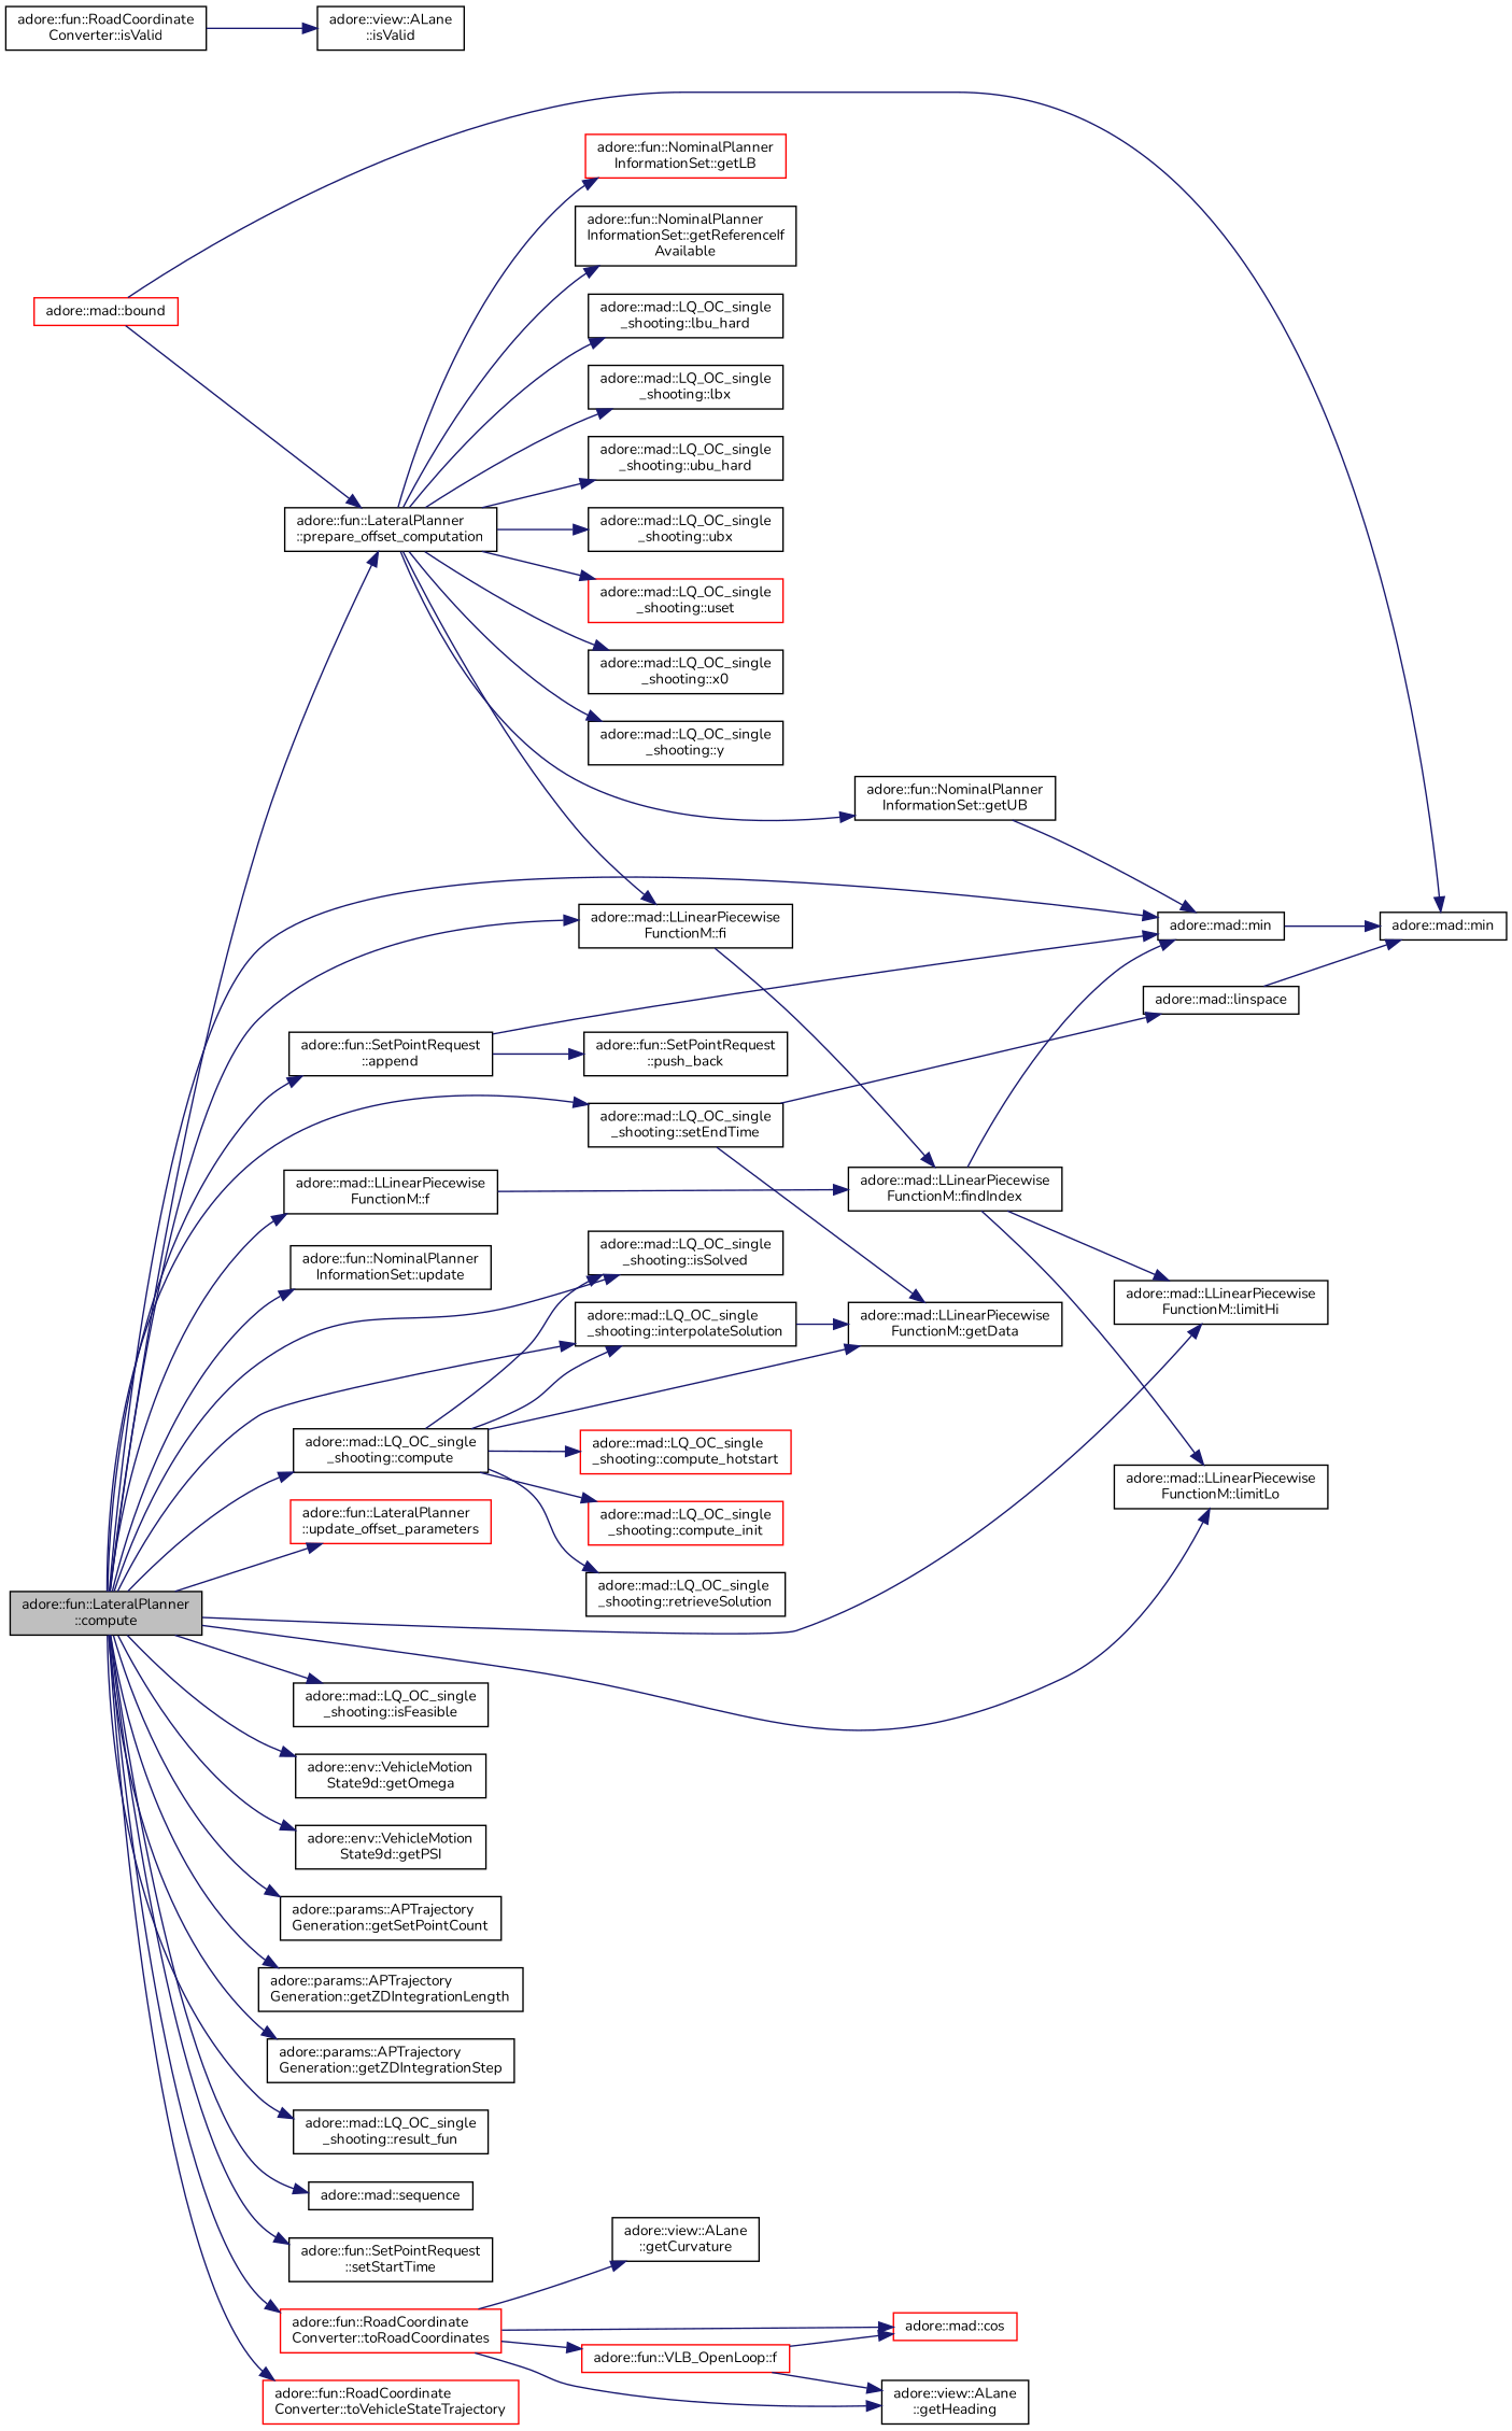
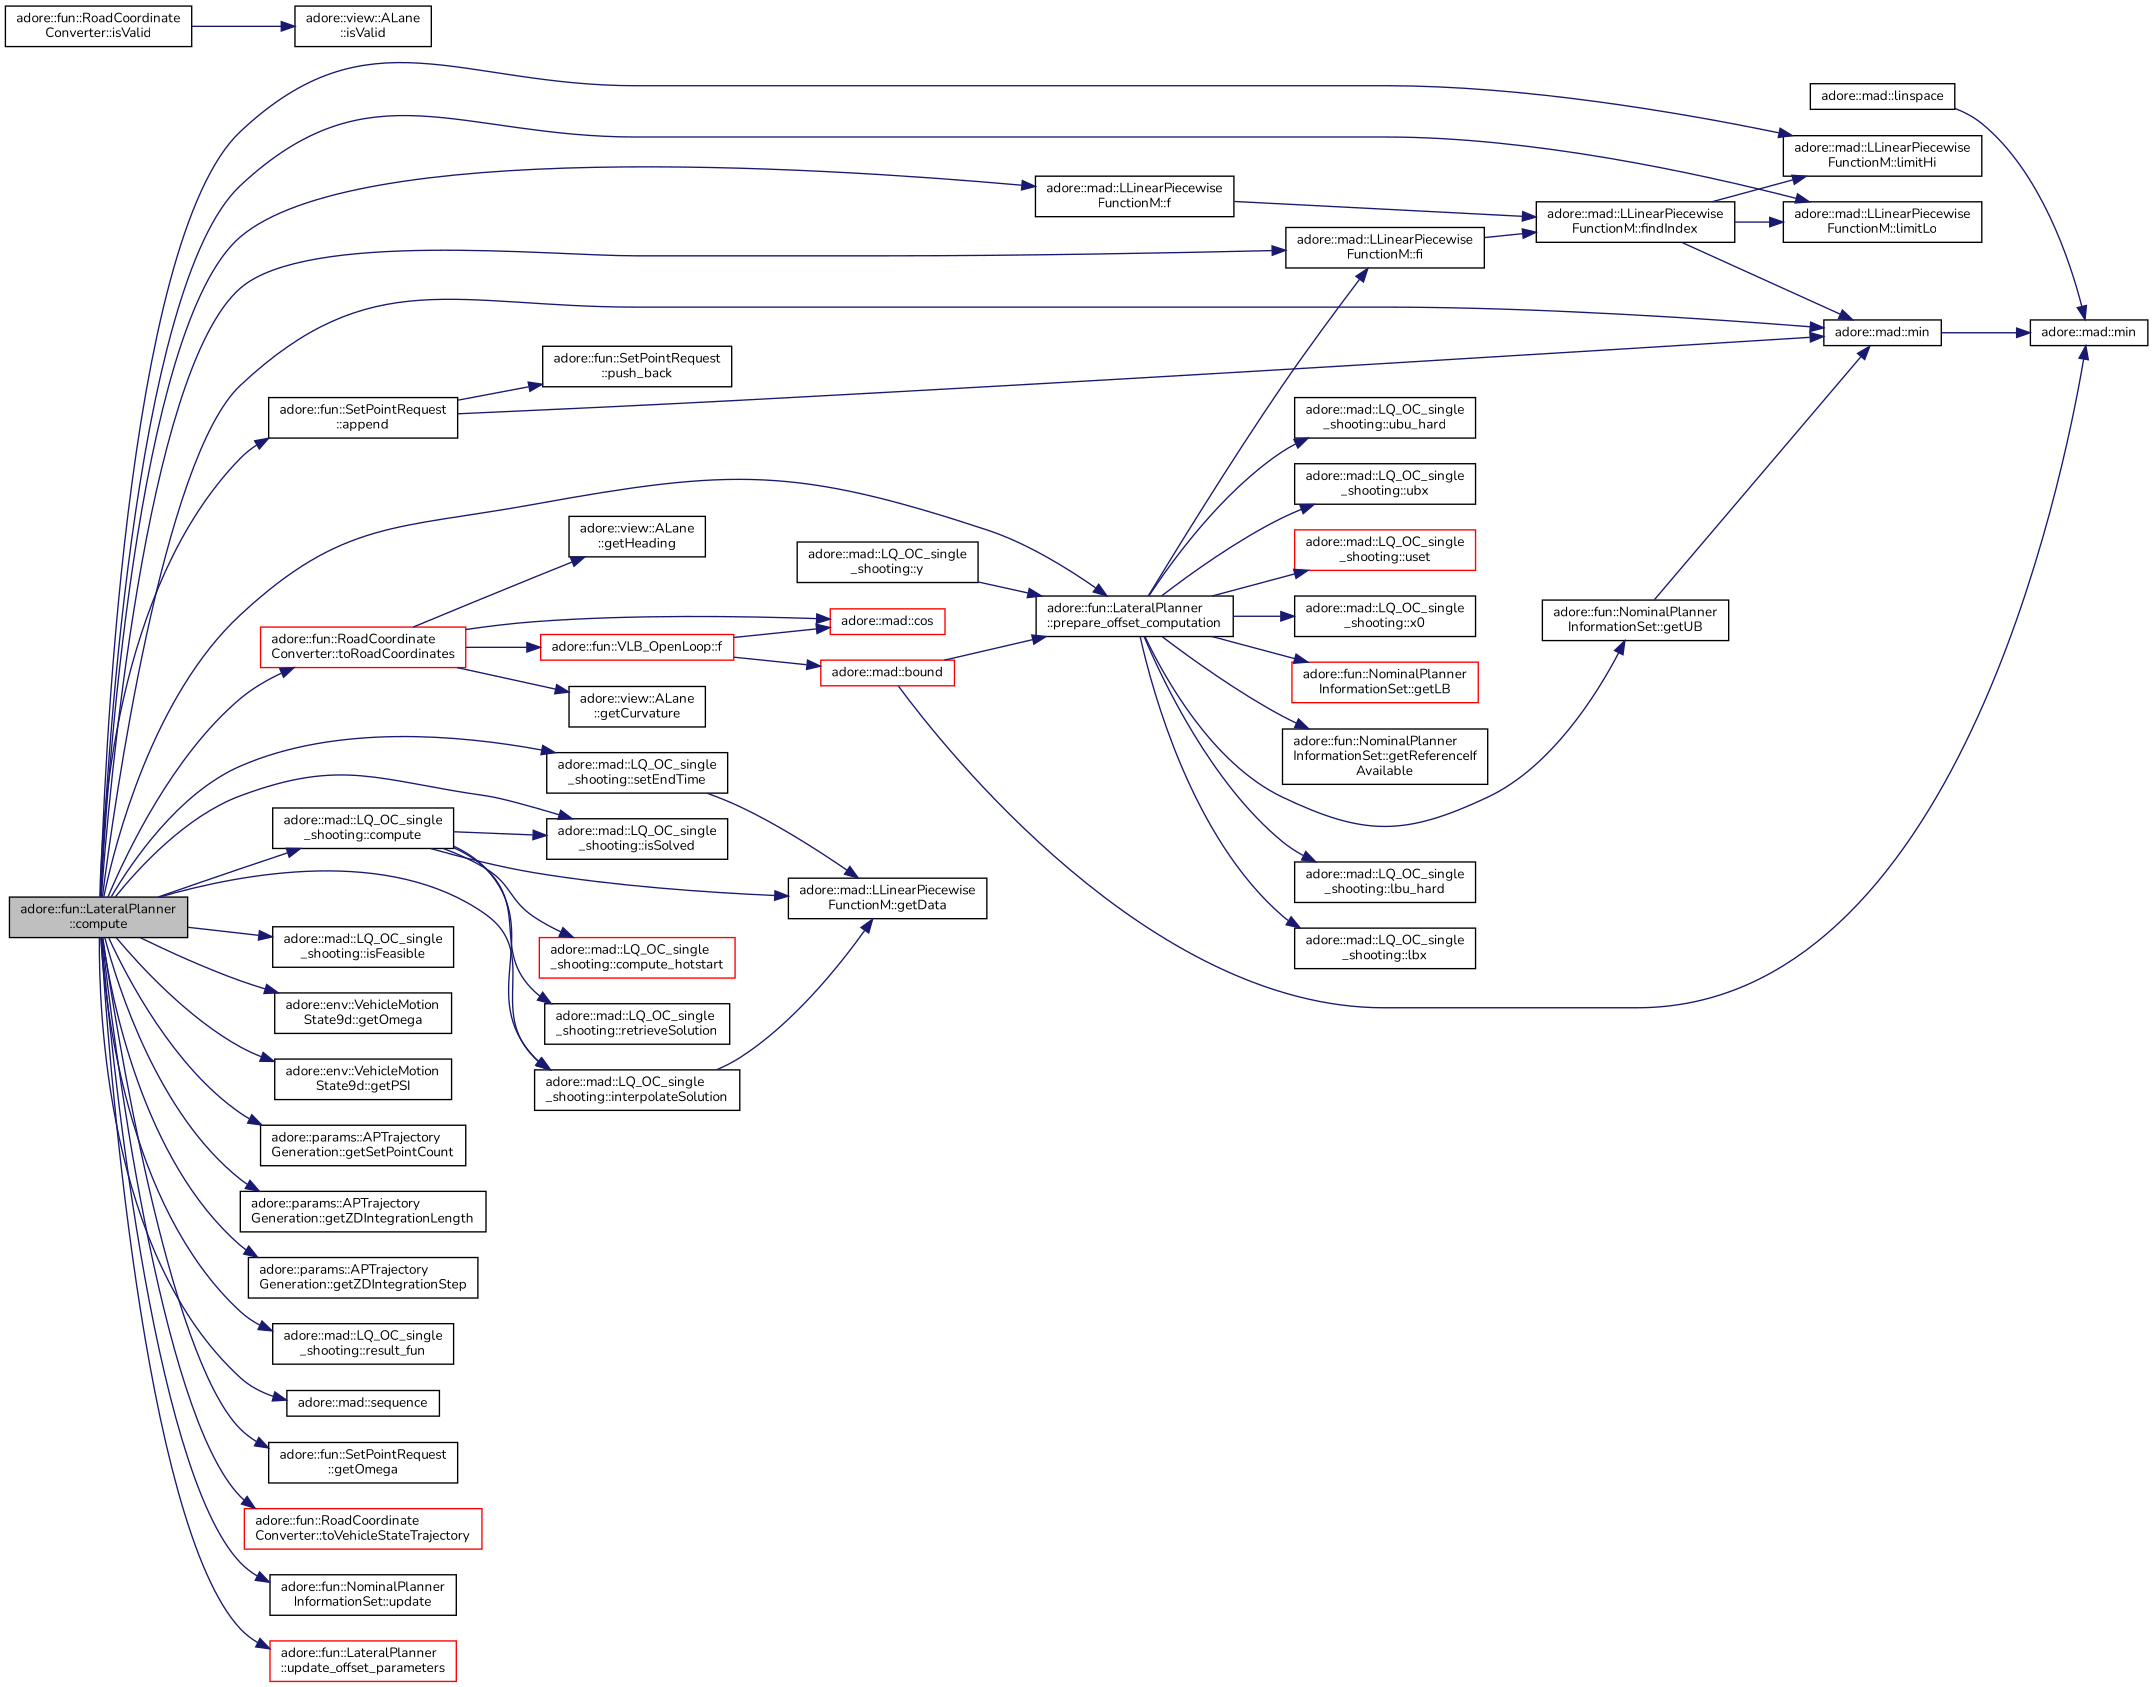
  digraph {
    fontname=Nunito
    rankdir=LR
    node [color=black fillcolor=white fontname=Nunito fontsize=10 shape=record style=filled]
    edge [color=midnightblue fontname=Nunito fontsize=10 labelfontname=Helvetica labelfontsize=10 style=solid]
    n1 [fillcolor=grey75 fontcolor=black height=0.2 label="adore::fun::LateralPlanner\l::compute" width=0.4]
    n2 [height=0.2 label="adore::fun::SetPointRequest\l::append" width=0.4]
    n3 [height=0.2 label="adore::mad::min" width=0.4]
    n4 [height=0.2 label="adore::mad::LQ_OC_single\l_shooting::compute" width=0.4]
    n5 [height=0.2 label="adore::mad::LQ_OC_single\l_shooting::isFeasible" width=0.4]
    n6 [height=0.2 label="adore::mad::LQ_OC_single\l_shooting::isSolved" width=0.4]
    n7 [height=0.2 label="adore::mad::LLinearPiecewise\lFunctionM::f" width=0.4]
    n8 [height=0.2 label="adore::mad::LLinearPiecewise\lFunctionM::limitHi" width=0.4]
    n9 [height=0.2 label="adore::mad::LLinearPiecewise\lFunctionM::limitLo" width=0.4]
    n10 [height=0.2 label="adore::mad::LLinearPiecewise\lFunctionM::fi" width=0.4]
    n11 [height=0.2 label="adore::env::VehicleMotion\lState9d::getOmega" width=0.4]
    n12 [height=0.2 label="adore::env::VehicleMotion\lState9d::getPSI" width=0.4]
    n13 [height=0.2 label="adore::params::APTrajectory\lGeneration::getSetPointCount" width=0.4]
    n14 [height=0.2 label="adore::params::APTrajectory\lGeneration::getZDIntegrationLength" width=0.4]
    n15 [height=0.2 label="adore::params::APTrajectory\lGeneration::getZDIntegrationStep" width=0.4]
    n16 [height=0.2 label="adore::fun::LateralPlanner\l::prepare_offset_computation" width=0.4]
    n17 [height=0.2 label="adore::mad::LQ_OC_single\l_shooting::result_fun" width=0.4]
    n18 [height=0.2 label="adore::mad::sequence" width=0.4]
    n19 [height=0.2 label="adore::mad::LQ_OC_single\l_shooting::setEndTime" width=0.4]
-   n20 [height=0.2 label="adore::fun::SetPointRequest\l::setStartTime" width=0.4]
+   n20 [height=0.2 label="adore::fun::SetPointRequest\l::getOmega" width=0.4]
    n21 [color=red height=0.2 label="adore::fun::RoadCoordinate\lConverter::toRoadCoordinates" width=0.4]
    n22 [color=red height=0.2 label="adore::fun::RoadCoordinate\lConverter::toVehicleStateTrajectory" width=0.4]
    n23 [height=0.2 label="adore::fun::NominalPlanner\lInformationSet::update" width=0.4]
    n24 [color=red height=0.2 label="adore::fun::LateralPlanner\l::update_offset_parameters" width=0.4]
    n25 [height=0.2 label="adore::mad::LQ_OC_single\l_shooting::interpolateSolution" width=0.4]
    n26 [height=0.2 label="adore::fun::SetPointRequest\l::push_back" width=0.4]
    n27 [height=0.2 label="adore::mad::min" width=0.4]
    n28 [color=red height=0.2 label="adore::mad::LQ_OC_single\l_shooting::compute_hotstart" width=0.4]
-   n29 [color=red height=0.2 label="adore::mad::LQ_OC_single\l_shooting::compute_init" width=0.4]
    n30 [height=0.2 label="adore::mad::LQ_OC_single\l_shooting::retrieveSolution" width=0.4]
    n31 [height=0.2 label="adore::mad::LLinearPiecewise\lFunctionM::getData" width=0.4]
    n32 [height=0.2 label="adore::mad::LLinearPiecewise\lFunctionM::findIndex" width=0.4]
    n33 [height=0.2 label="adore::fun::RoadCoordinate\lConverter::isValid" width=0.4]
    n34 [height=0.2 label="adore::view::ALane\l::isValid" width=0.4]
    n35 [color=red height=0.2 label="adore::fun::NominalPlanner\lInformationSet::getLB" width=0.4]
    n36 [height=0.2 label="adore::fun::NominalPlanner\lInformationSet::getReferenceIf\lAvailable" width=0.4]
    n37 [height=0.2 label="adore::fun::NominalPlanner\lInformationSet::getUB" width=0.4]
    n38 [height=0.2 label="adore::mad::LQ_OC_single\l_shooting::lbu_hard" width=0.4]
    n39 [height=0.2 label="adore::mad::LQ_OC_single\l_shooting::lbx" width=0.4]
    n40 [height=0.2 label="adore::mad::LQ_OC_single\l_shooting::ubu_hard" width=0.4]
    n41 [height=0.2 label="adore::mad::LQ_OC_single\l_shooting::ubx" width=0.4]
    n42 [color=red height=0.2 label="adore::mad::LQ_OC_single\l_shooting::uset" width=0.4]
    n43 [height=0.2 label="adore::mad::LQ_OC_single\l_shooting::x0" width=0.4]
    n44 [height=0.2 label="adore::mad::LQ_OC_single\l_shooting::y" width=0.4]
    n45 [height=0.2 label="adore::mad::linspace" width=0.4]
    n46 [color=red height=0.2 label="adore::mad::cos" width=0.4]
    n47 [color=red height=0.2 label="adore::fun::VLB_OpenLoop::f" width=0.4]
    n48 [height=0.2 label="adore::view::ALane\l::getCurvature" width=0.4]
    n49 [height=0.2 label="adore::view::ALane\l::getHeading" width=0.4]
    n50 [color=red height=0.2 label="adore::mad::bound" width=0.4]
    n1 -> n2
    n1 -> n3
    n1 -> n4
    n1 -> n5
    n1 -> n6
    n1 -> n7
    n1 -> n8
    n1 -> n9
    n1 -> n10
    n1 -> n11
    n1 -> n12
    n1 -> n13
    n1 -> n14
    n1 -> n15
    n1 -> n16
    n1 -> n17
    n1 -> n18
    n1 -> n19
    n1 -> n20
    n1 -> n21
    n1 -> n22
    n1 -> n23
    n1 -> n24
    n1 -> n25
    n2 -> n3
    n2 -> n26
    n3 -> n27
    n4 -> n6
    n4 -> n25
    n4 -> n28
-   n4 -> n29
    n4 -> n30
    n4 -> n31
    n7 -> n32
    n10 -> n32
    n16 -> n10
    n16 -> n35
    n16 -> n36
    n16 -> n37
    n16 -> n38
    n16 -> n39
    n16 -> n40
    n16 -> n41
    n16 -> n42
    n16 -> n43
-   n16 -> n44
+   n44 -> n16
    n19 -> n31
-   n19 -> n45
    n21 -> n46
    n21 -> n47
    n21 -> n48
    n21 -> n49
    n25 -> n31
    n32 -> n3
    n32 -> n8
    n32 -> n9
    n33 -> n34
    n37 -> n3
    n45 -> n27
    n47 -> n46
-   n47 -> n49
+   n47 -> n50
    n50 -> n16
    n50 -> n27
  }
